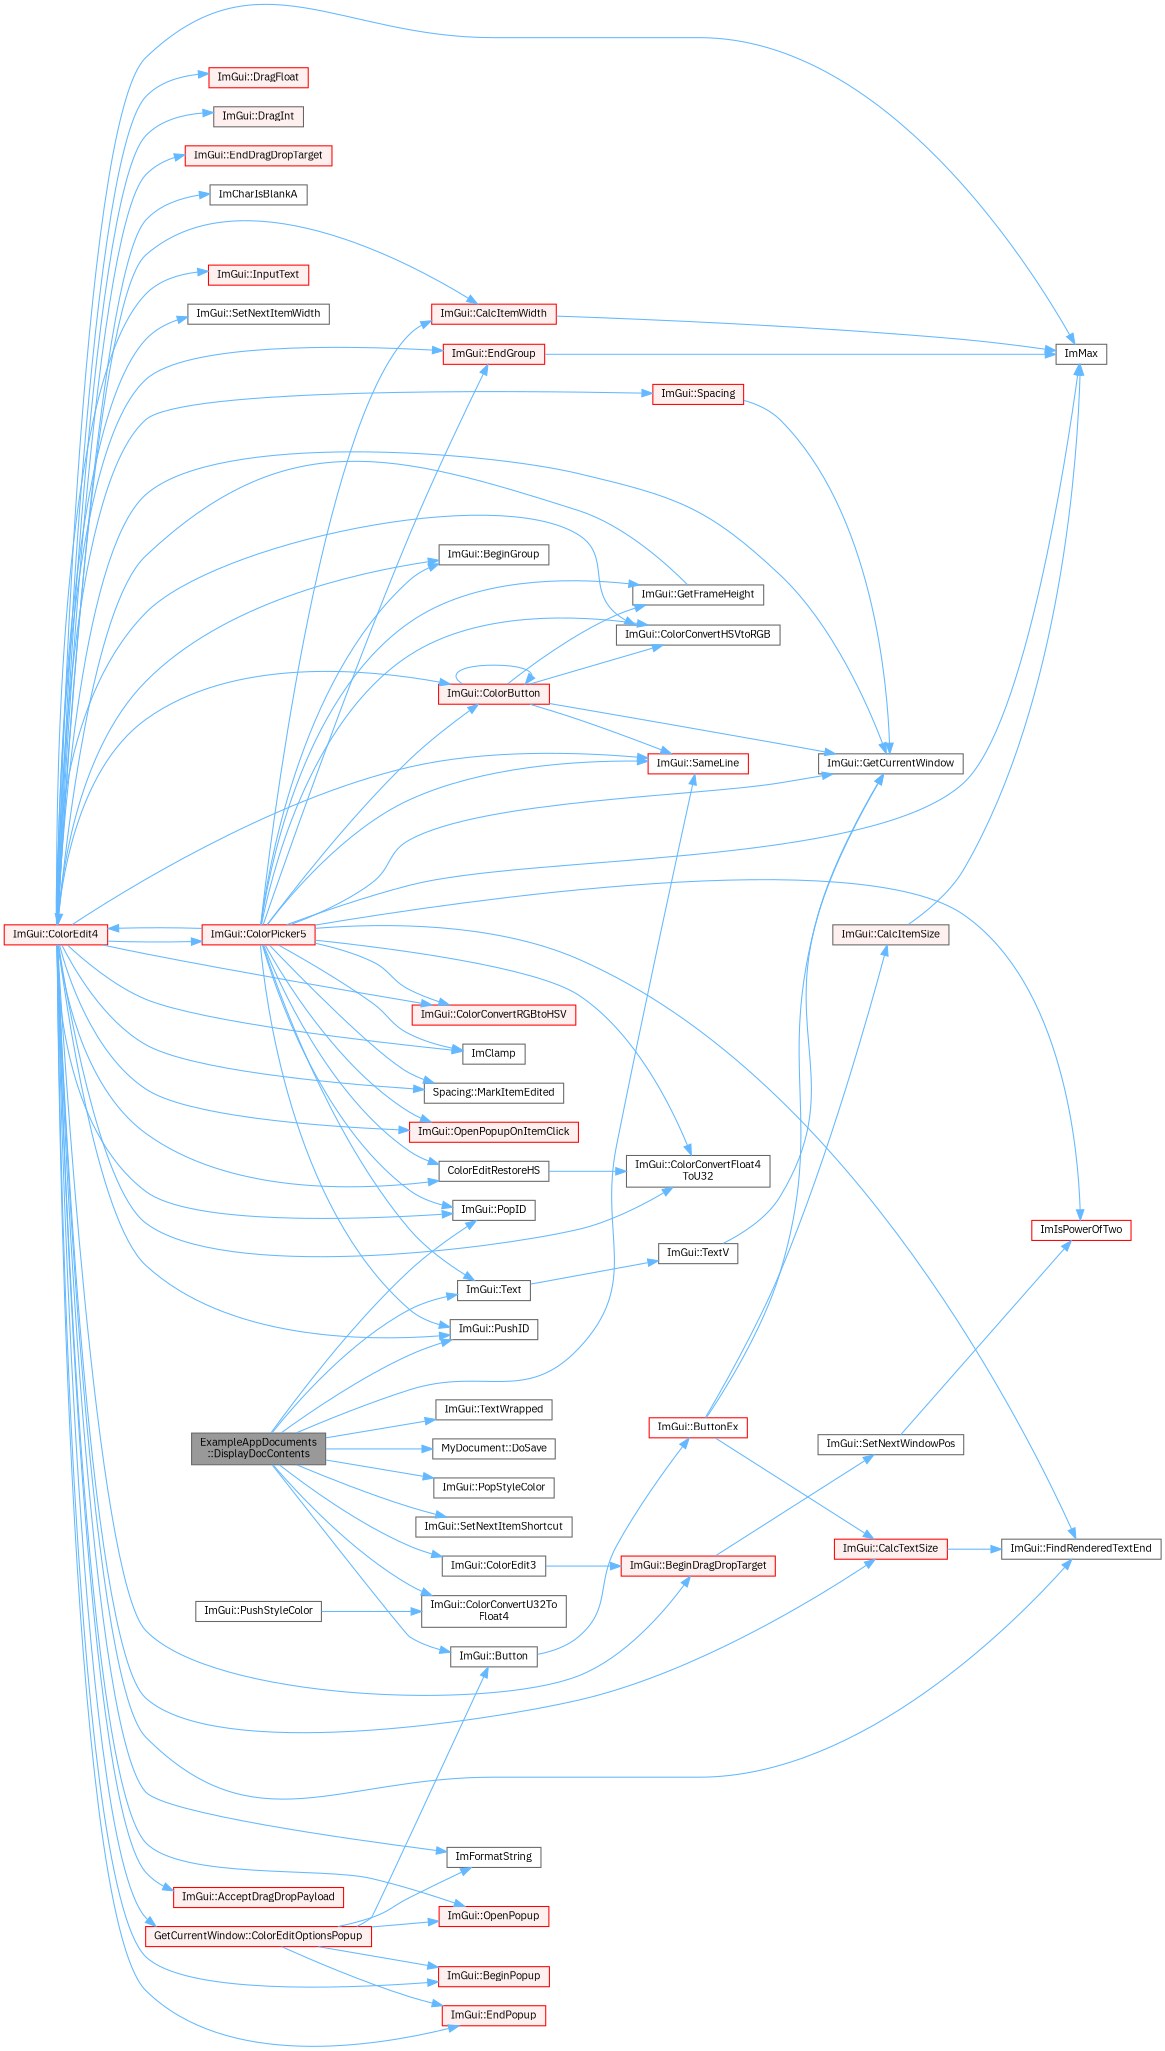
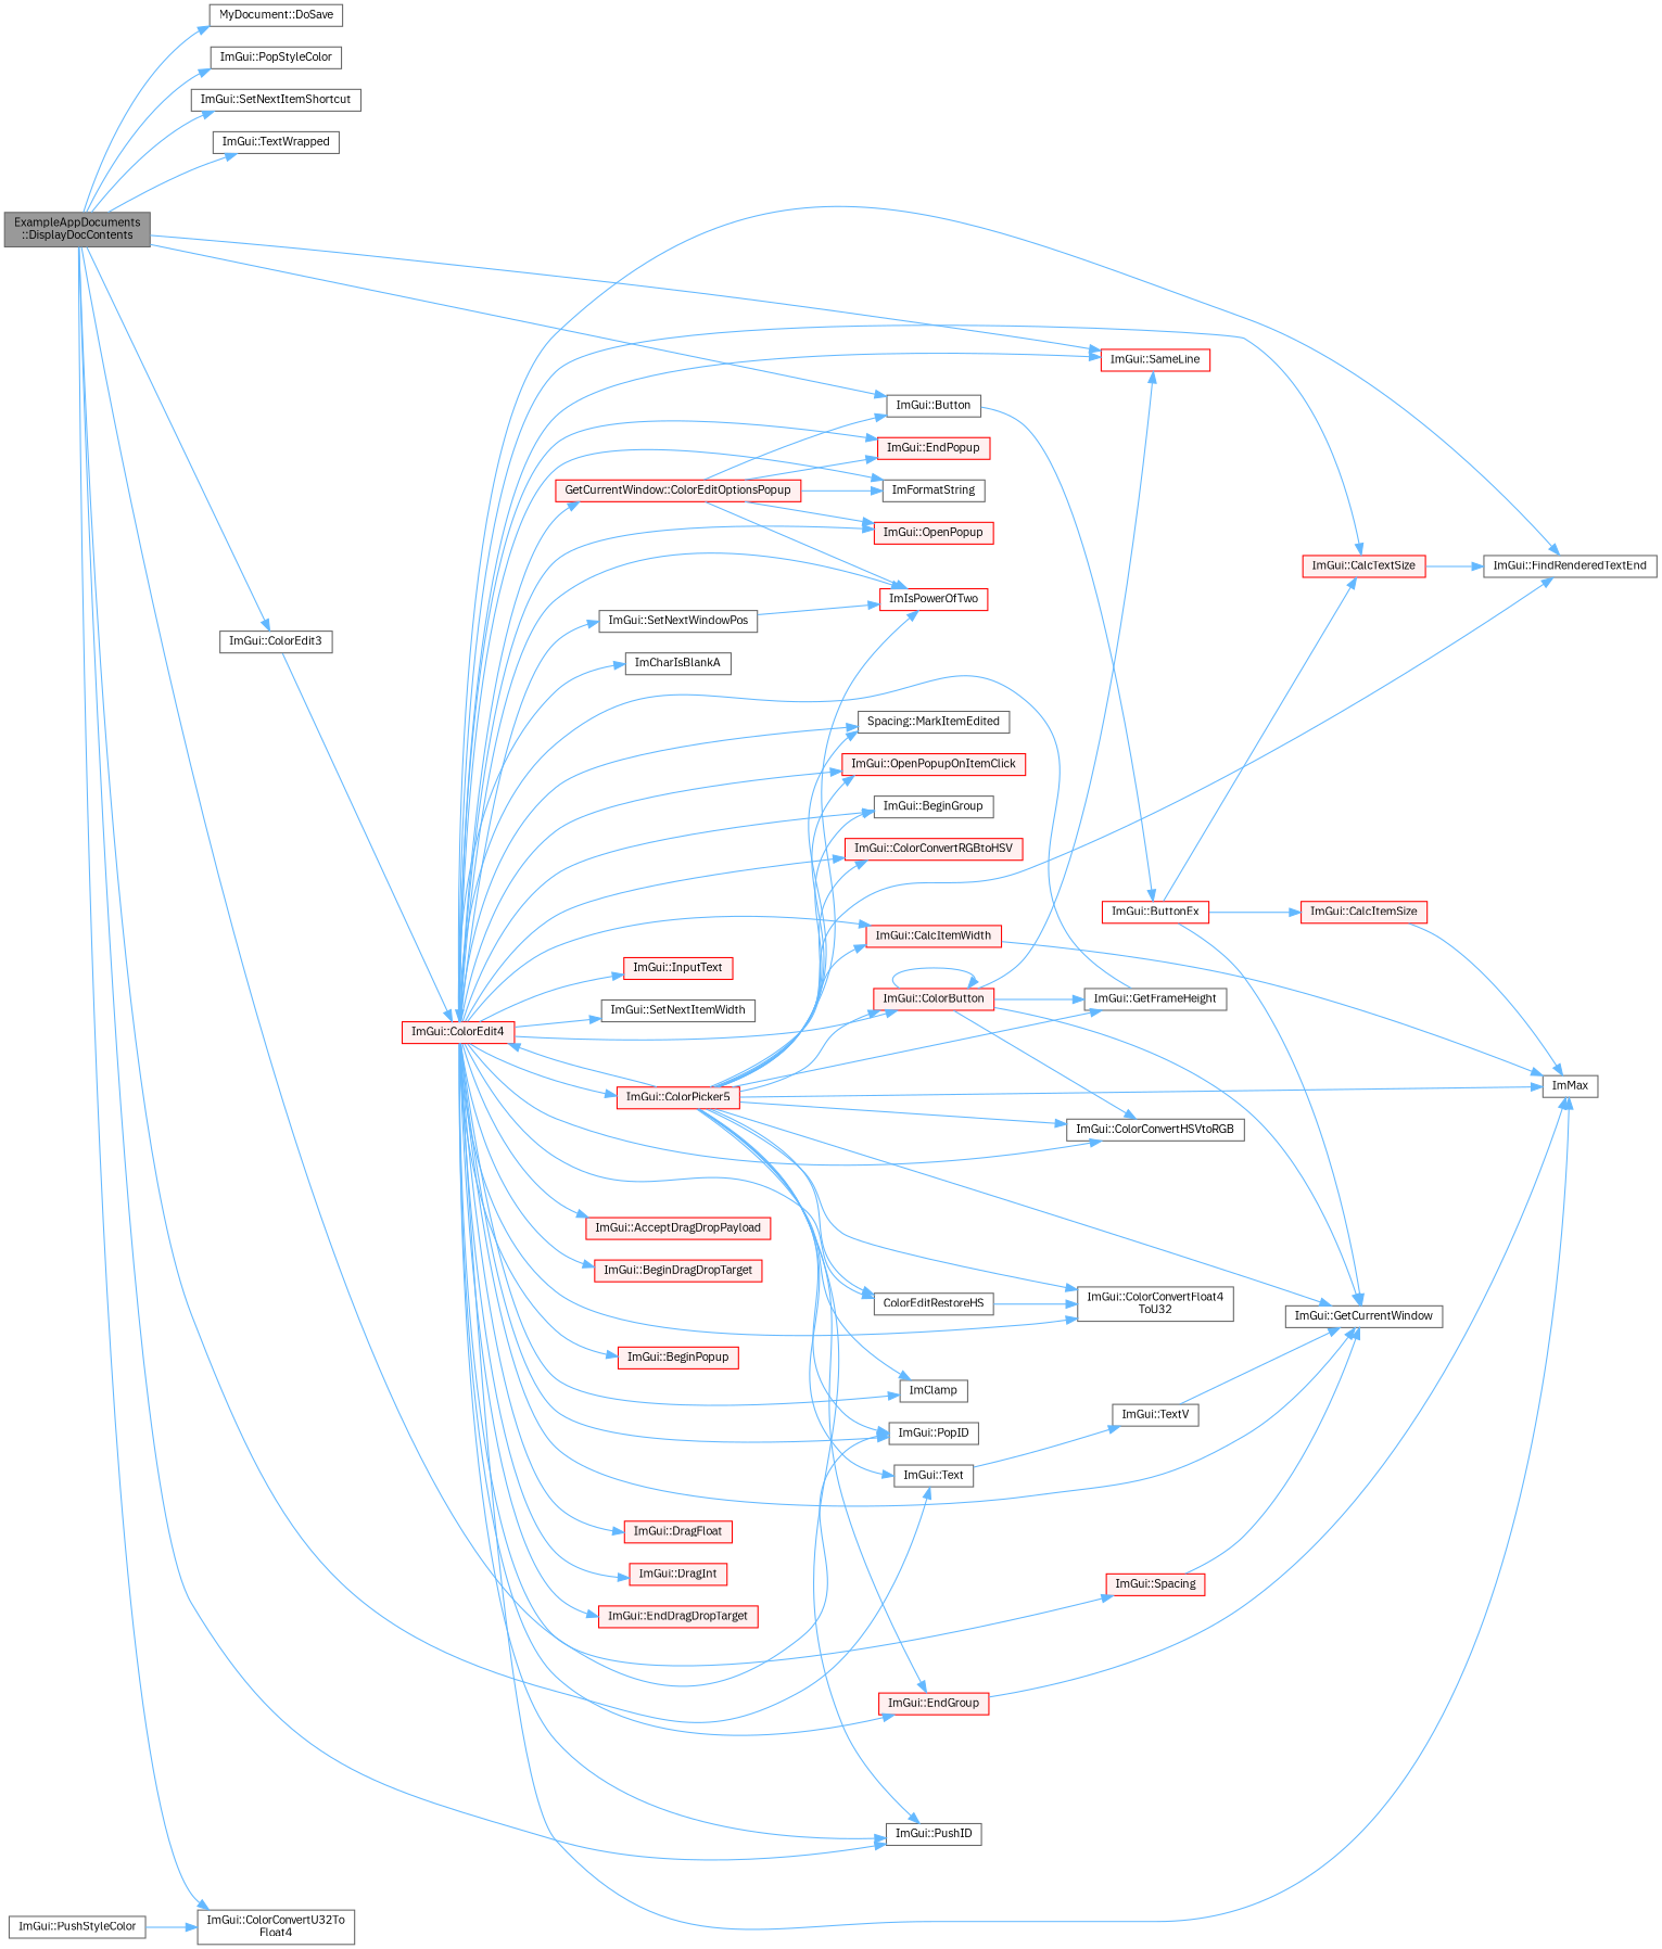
  digraph {
    fontname="IBM Plex Sans"
    rankdir=LR
    node [color=grey40 fillcolor=white fontname="IBM Plex Sans" fontsize=10 shape=box style=filled]
    edge [color=steelblue1 fontname="IBM Plex Sans" fontsize=10 labelfontname=Helvetica labelfontsize=10 style=solid]
    n1 [color=gray40 fillcolor=grey60 fontcolor=black height=0.2 label="ExampleAppDocuments\l::DisplayDocContents" width=0.4]
    n2 [height=0.2 label="ImGui::Button" width=0.4]
    n3 [height=0.2 label="ImGui::ColorEdit3" width=0.4]
    n4 [color=red height=0.2 label="ImGui::SameLine" width=0.4]
    n5 [height=0.2 label="ImGui::PopID" width=0.4]
    n6 [height=0.2 label="ImGui::PushID" width=0.4]
    n7 [height=0.2 label="ImGui::Text" width=0.4]
    n8 [height=0.2 label="MyDocument::DoSave" width=0.4]
    n9 [height=0.2 label="ImGui::PopStyleColor" width=0.4]
    n10 [height=0.2 label="ImGui::SetNextItemShortcut" width=0.4]
    n11 [height=0.2 label="ImGui::TextWrapped" width=0.4]
    n12 [height=0.2 label="ImGui::ColorConvertU32To\lFloat4" width=0.4]
    n13 [color=red height=0.2 label="ImGui::ButtonEx" width=0.4]
    n14 [color=red fillcolor="#FFF0F0" height=0.2 label="ImGui::ColorEdit4" width=0.4]
    n15 [height=0.2 label="ImGui::TextV" width=0.4]
    n16 [height=0.2 label="ImGui::PushStyleColor" width=0.4]
-   n17 [fillcolor="#FFF0F0" height=0.2 label="ImGui::CalcItemSize" width=0.4]
+   n17 [color=red fillcolor="#FFF0F0" height=0.2 label="ImGui::CalcItemSize" width=0.4]
    n18 [color=red fillcolor="#FFF0F0" height=0.2 label="ImGui::CalcTextSize" width=0.4]
    n19 [height=0.2 label="ImGui::GetCurrentWindow" width=0.4]
    n20 [height=0.2 label=ImMax width=0.4]
    n21 [height=0.2 label="ImGui::FindRenderedTextEnd" width=0.4]
    n22 [color=red fillcolor="#FFF0F0" height=0.2 label="ImGui::AcceptDragDropPayload" width=0.4]
    n23 [color=red fillcolor="#FFF0F0" height=0.2 label="ImGui::BeginDragDropTarget" width=0.4]
    n24 [height=0.2 label="ImGui::BeginGroup" width=0.4]
    n25 [color=red fillcolor="#FFF0F0" height=0.2 label="ImGui::BeginPopup" width=0.4]
    n26 [color=red fillcolor="#FFF0F0" height=0.2 label="ImGui::CalcItemWidth" width=0.4]
    n27 [color=red fillcolor="#FFF0F0" height=0.2 label="ImGui::ColorButton" width=0.4]
    n28 [height=0.2 label="ImGui::ColorConvertHSVtoRGB" width=0.4]
    n29 [height=0.2 label="ImGui::ColorConvertFloat4\lToU32" width=0.4]
    n30 [color=red fillcolor="#FFF0F0" height=0.2 label="ImGui::ColorConvertRGBtoHSV" width=0.4]
    n31 [color=red fillcolor="#FFF0F0" height=0.2 label="GetCurrentWindow::ColorEditOptionsPopup" width=0.4]
    n32 [color=red fillcolor="#FFF0F0" height=0.2 label="ImGui::EndPopup" width=0.4]
    n33 [height=0.2 label=ImFormatString width=0.4]
    n34 [color=red fillcolor="#FFF0F0" height=0.2 label="ImGui::OpenPopup" width=0.4]
    n35 [height=0.2 label=ColorEditRestoreHS width=0.4]
    n36 [color=red fillcolor="#FFF0F0" height=0.2 label="ImGui::ColorPicker5" width=0.4]
    n37 [color=red fillcolor="#FFF0F0" height=0.2 label="ImGui::EndGroup" width=0.4]
    n38 [height=0.2 label=ImClamp width=0.4]
    n39 [color=red height=0.2 label=ImIsPowerOfTwo width=0.4]
    n40 [height=0.2 label="Spacing::MarkItemEdited" width=0.4]
    n41 [color=red fillcolor="#FFF0F0" height=0.2 label="ImGui::OpenPopupOnItemClick" width=0.4]
    n42 [color=red fillcolor="#FFF0F0" height=0.2 label="ImGui::DragFloat" width=0.4]
-   n43 [fillcolor="#FFF0F0" height=0.2 label="ImGui::DragInt" width=0.4]
+   n43 [color=red fillcolor="#FFF0F0" height=0.2 label="ImGui::DragInt" width=0.4]
    n44 [color=red fillcolor="#FFF0F0" height=0.2 label="ImGui::EndDragDropTarget" width=0.4]
    n45 [height=0.2 label=ImCharIsBlankA width=0.4]
    n46 [color=red fillcolor="#FFF0F0" height=0.2 label="ImGui::InputText" width=0.4]
    n47 [height=0.2 label="ImGui::SetNextItemWidth" width=0.4]
    n48 [height=0.2 label="ImGui::SetNextWindowPos" width=0.4]
    n49 [color=red fillcolor="#FFF0F0" height=0.2 label="ImGui::Spacing" width=0.4]
    n50 [height=0.2 label="ImGui::GetFrameHeight" width=0.4]
    n1 -> n2
    n1 -> n3
    n1 -> n4
    n1 -> n5
    n1 -> n6
    n1 -> n7
    n1 -> n8
    n1 -> n9
    n1 -> n10
    n1 -> n11
    n1 -> n12
    n2 -> n13
-   n3 -> n23
+   n3 -> n14
    n7 -> n15
    n13 -> n17
    n13 -> n18
    n13 -> n19
    n14 -> n4
    n14 -> n5
    n14 -> n6
    n14 -> n18
    n14 -> n19
    n14 -> n20
    n14 -> n21
    n14 -> n22
    n14 -> n23
    n14 -> n24
    n14 -> n25
    n14 -> n26
    n14 -> n27
    n14 -> n28
    n14 -> n29
    n14 -> n30
    n14 -> n31
    n14 -> n32
    n14 -> n33
    n14 -> n34
    n14 -> n35
    n14 -> n36
    n14 -> n37
    n14 -> n38
+   n14 -> n39
    n14 -> n40
    n14 -> n41
    n14 -> n42
    n14 -> n43
    n14 -> n44
    n14 -> n45
    n14 -> n46
    n14 -> n47
-   n23 -> n48
+   n14 -> n48
    n14 -> n49
    n15 -> n19
    n16 -> n12
    n17 -> n20
    n18 -> n21
    n26 -> n20
    n27 -> n4
    n27 -> n19
    n27 -> n27
    n27 -> n28
    n27 -> n50
    n31 -> n2
-   n31 -> n25
+   n31 -> n39
    n31 -> n32
    n31 -> n33
    n31 -> n34
    n35 -> n29
-   n36 -> n4
    n36 -> n5
    n36 -> n6
    n36 -> n7
    n36 -> n14
    n36 -> n19
    n36 -> n20
    n36 -> n21
    n36 -> n24
    n36 -> n26
    n36 -> n27
    n36 -> n28
    n36 -> n29
    n36 -> n30
    n36 -> n35
    n36 -> n37
    n36 -> n38
    n36 -> n39
    n36 -> n40
    n36 -> n41
    n36 -> n50
    n37 -> n20
    n48 -> n39
    n49 -> n19
    n50 -> n14
  }
